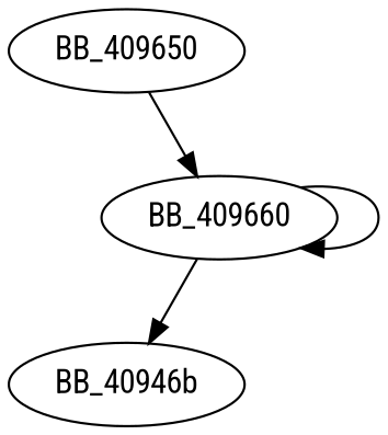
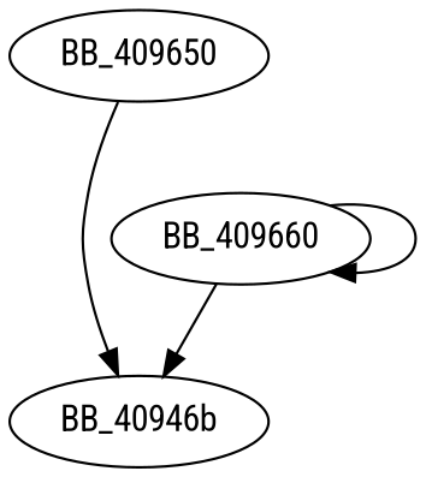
  digraph {
    fontname="Roboto Condensed"
    node [fontname="Roboto Condensed"]
    edge [fontname="Roboto Condensed"]
    n1 [label=BB_40946b]
    BB_409650
    BB_409660
-   BB_409650 -> BB_409660
+   BB_409650 -> n1
    BB_409660 -> n1
    BB_409660 -> BB_409660
  }
